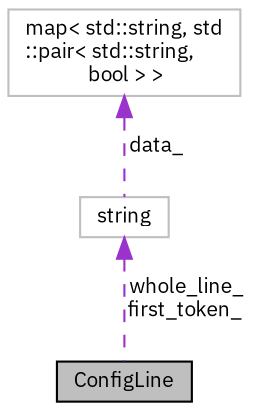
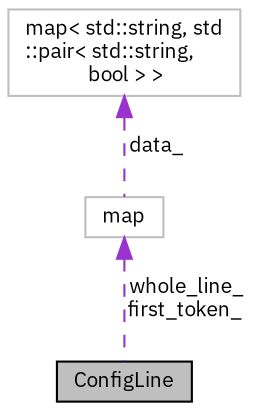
  digraph {
    fontname="IBM Plex Sans"
    node [color=grey75 fillcolor=white fontname="IBM Plex Sans" fontsize=10 shape=record style=filled]
    edge [color=darkorchid3 dir=back fontname="IBM Plex Sans" fontsize=10 labelfontname=Helvetica labelfontsize=10 style=dashed]
    n1 [color=black fillcolor=grey75 fontcolor=black height=0.2 label=ConfigLine width=0.4]
    n2 [height=0.2 label="map\< std::string, std\l::pair\< std::string,\l bool \> \>" width=0.4]
-   n3 [height=0.2 label=string width=0.4]
+   n3 [height=0.2 label=map width=0.4]
    n2 -> n3 [label=" data_"]
    n3 -> n1 [label=" whole_line_\nfirst_token_"]
  }
